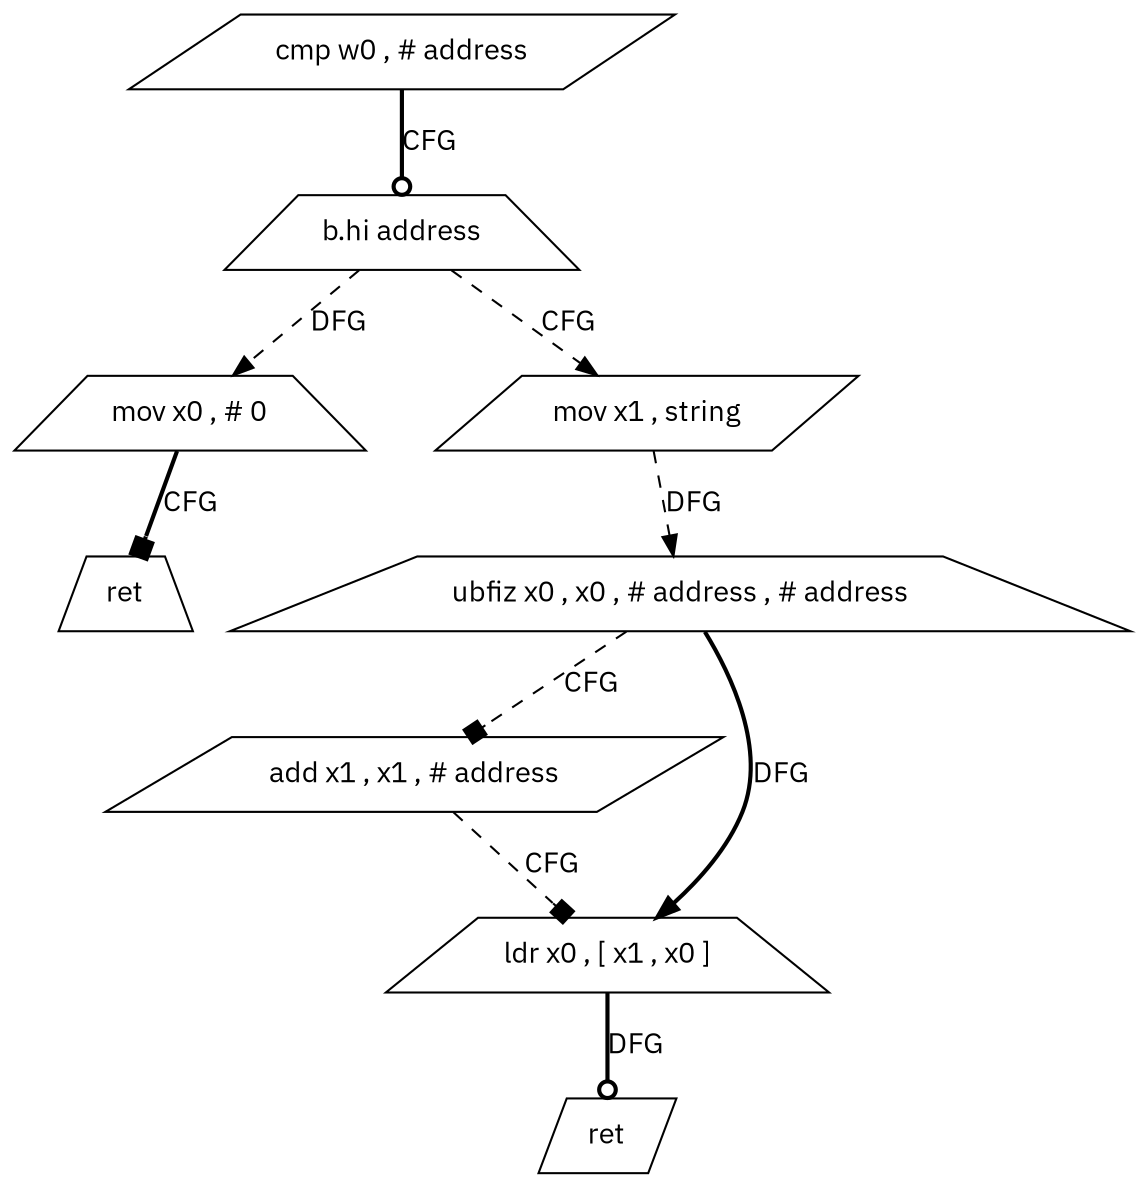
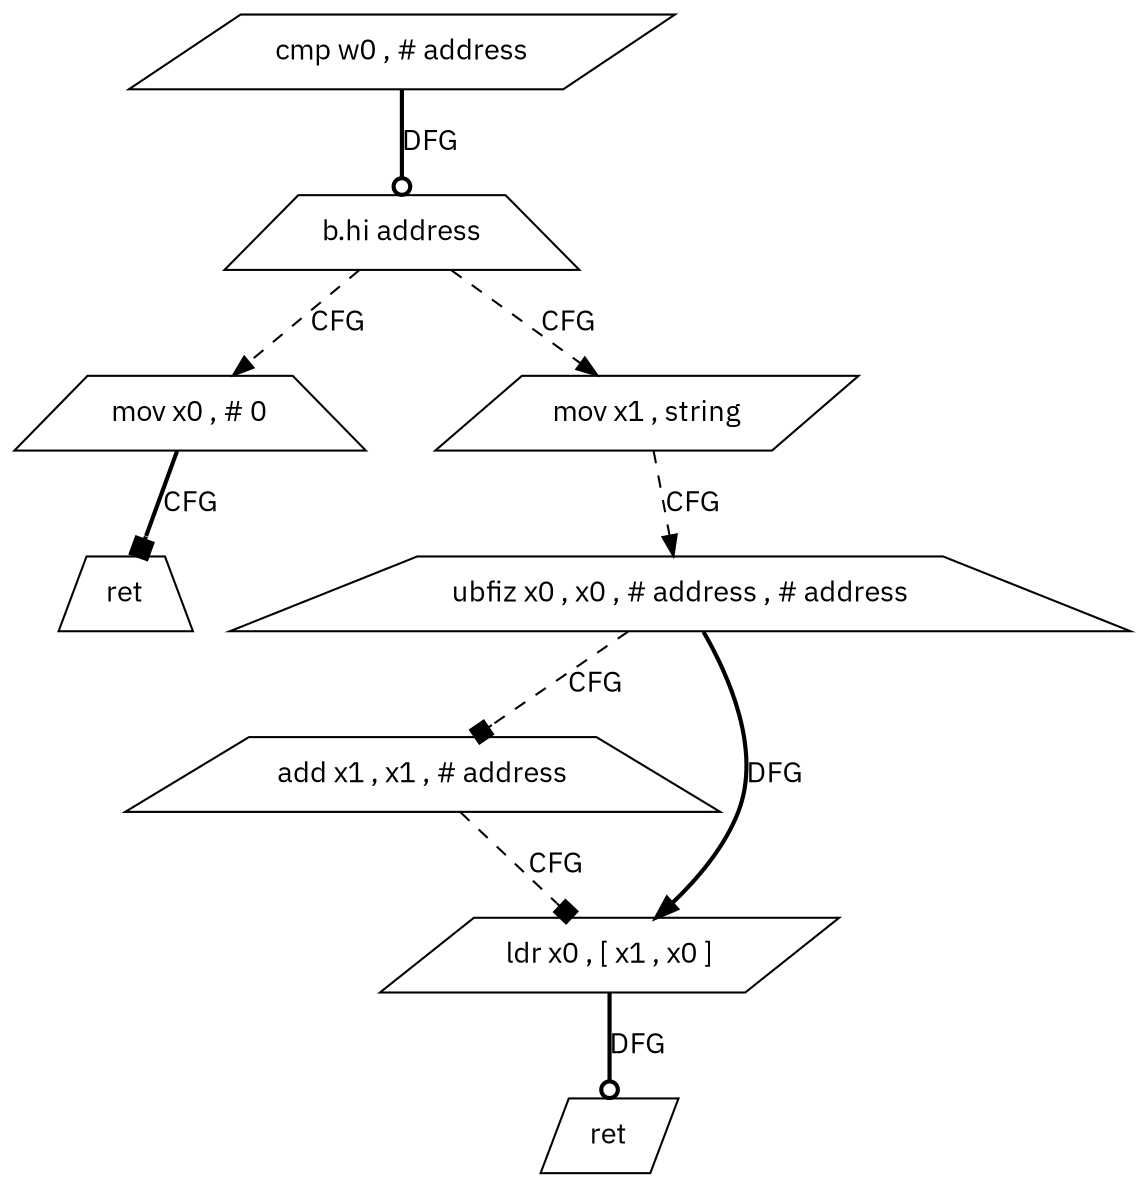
  digraph {
    fontname="IBM Plex Sans"
    node [fontname="IBM Plex Sans" shape=trapezium]
    edge [arrowhead=normal fontname="IBM Plex Sans" style=dashed]
    n1 [label="cmp w0 , # address" shape=parallelogram]
    n2 [label="b.hi address"]
    n3 [label="mov x0 , # 0"]
    n4 [label="mov x1 , string" shape=parallelogram]
    n5 [label=ret]
    n6 [label="ubfiz x0 , x0 , # address , # address"]
-   n7 [label="add x1 , x1 , # address" shape=parallelogram]
-   n8 [label="ldr x0 , [ x1 , x0 ]"]
+   n7 [label="add x1 , x1 , # address"]
+   n8 [label="ldr x0 , [ x1 , x0 ]" shape=parallelogram]
    n9 [label=ret shape=parallelogram]
-   n1 -> n2 [arrowhead=odot label=CFG style=bold]
-   n2 -> n3 [label=DFG]
+   n1 -> n2 [arrowhead=odot label=DFG style=bold]
+   n2 -> n3 [label=CFG]
    n2 -> n4 [label=CFG]
    n3 -> n5 [arrowhead=box label=CFG style=bold]
-   n4 -> n6 [label=DFG]
+   n4 -> n6 [label=CFG]
    n6 -> n7 [arrowhead=box label=CFG]
    n6 -> n8 [label=DFG style=bold]
    n7 -> n8 [arrowhead=box label=CFG]
    n8 -> n9 [arrowhead=odot label=DFG style=bold]
  }
